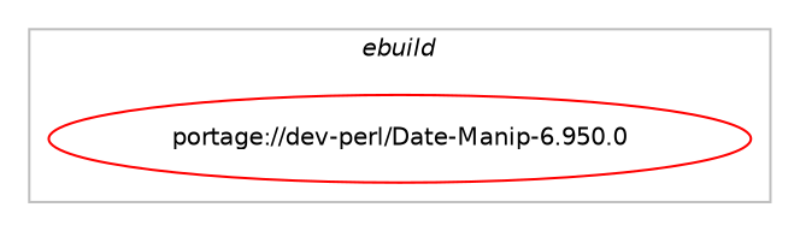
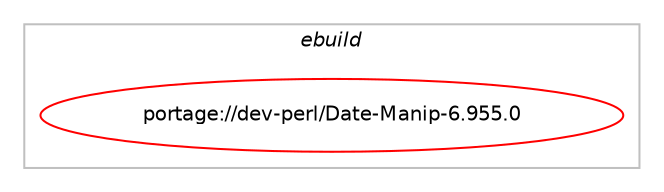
  digraph {
    compound=true
    concentrate=true
    fontname=Helvetica
    fontsize=10
    newrank=true
    rankdir=LR
    ranksep=1.5
-   n1 [color=red fontname=Helvetica fontsize=10 label="portage://dev-perl/Date-Manip-6.950.0" width=4]
+   n1 [color=red fontname=Helvetica fontsize=10 label="portage://dev-perl/Date-Manip-6.955.0" width=4]
    subgraph cluster_1 {
      color=gray
      label=<<i>ebuild</i>>
      n1
    }
    subgraph cluster_2 {
      color=gray
      label=<<i>dependencies</i>>
      subgraph cluster_3 {
        color=gray
        fillcolor="#eeeeee"
        label=<<i>compile</i>>
        style=filled
      }
      subgraph cluster_4 {
        color=gray
        fillcolor="#eeeeee"
        label=<<i>compile and run</i>>
        style=filled
      }
      subgraph cluster_5 {
        color=gray
        fillcolor="#eeeeee"
        label=<<i>run</i>>
        style=filled
      }
    }
    subgraph cluster_6 {
      color=gray
      label=<<i>candidates</i>>
      rank=same
    }
  }
